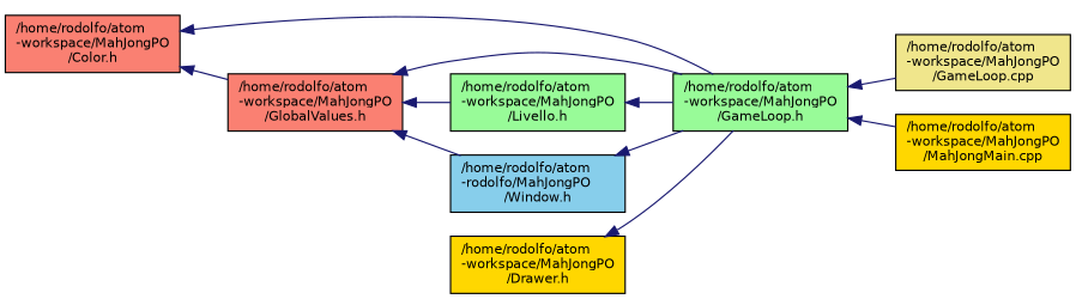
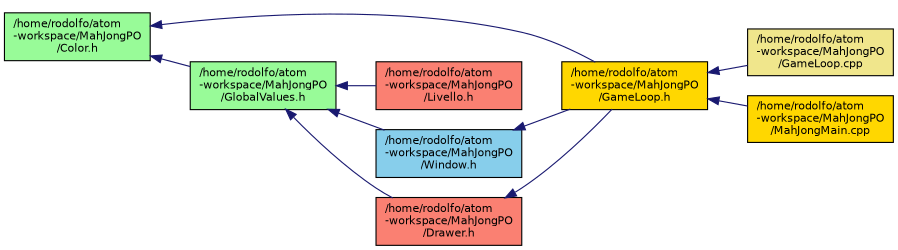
  digraph {
    rankdir=LR
    node [color=black fillcolor=salmon fontname=Helvetica fontsize=10 shape=record style=filled]
    edge [color=midnightblue dir=back fontname=Helvetica fontsize=10 labelfontname=Helvetica labelfontsize=10 style=solid]
-   n1 [fontcolor=black height=0.2 label="/home/rodolfo/atom\l-workspace/MahJongPO\l/Color.h" width=0.4]
-   n2 [fillcolor=palegreen height=0.2 label="/home/rodolfo/atom\l-workspace/MahJongPO\l/GameLoop.h" width=0.4]
-   n3 [height=0.2 label="/home/rodolfo/atom\l-workspace/MahJongPO\l/GlobalValues.h" width=0.4]
+   n1 [fillcolor=palegreen fontcolor=black height=0.2 label="/home/rodolfo/atom\l-workspace/MahJongPO\l/Color.h" width=0.4]
+   n2 [fillcolor=gold height=0.2 label="/home/rodolfo/atom\l-workspace/MahJongPO\l/GameLoop.h" width=0.4]
+   n3 [fillcolor=palegreen height=0.2 label="/home/rodolfo/atom\l-workspace/MahJongPO\l/GlobalValues.h" width=0.4]
    n4 [fillcolor=khaki height=0.2 label="/home/rodolfo/atom\l-workspace/MahJongPO\l/GameLoop.cpp" width=0.4]
    n5 [fillcolor=gold height=0.2 label="/home/rodolfo/atom\l-workspace/MahJongPO\l/MahJongMain.cpp" width=0.4]
-   n6 [fillcolor=palegreen height=0.2 label="/home/rodolfo/atom\l-workspace/MahJongPO\l/Livello.h" width=0.4]
-   n7 [fillcolor=skyblue height=0.2 label="/home/rodolfo/atom\l-rodolfo/MahJongPO\l/Window.h" width=0.4]
-   n8 [fillcolor=gold height=0.2 label="/home/rodolfo/atom\l-workspace/MahJongPO\l/Drawer.h" width=0.4]
+   n6 [height=0.2 label="/home/rodolfo/atom\l-workspace/MahJongPO\l/Livello.h" width=0.4]
+   n7 [fillcolor=skyblue height=0.2 label="/home/rodolfo/atom\l-workspace/MahJongPO\l/Window.h" width=0.4]
+   n8 [height=0.2 label="/home/rodolfo/atom\l-workspace/MahJongPO\l/Drawer.h" width=0.4]
    n1 -> n2
    n1 -> n3
    n2 -> n4
    n2 -> n5
-   n3 -> n2
+   n3 -> n8
    n3 -> n6
    n3 -> n7
-   n6 -> n2
    n7 -> n2
    n8 -> n2
  }
